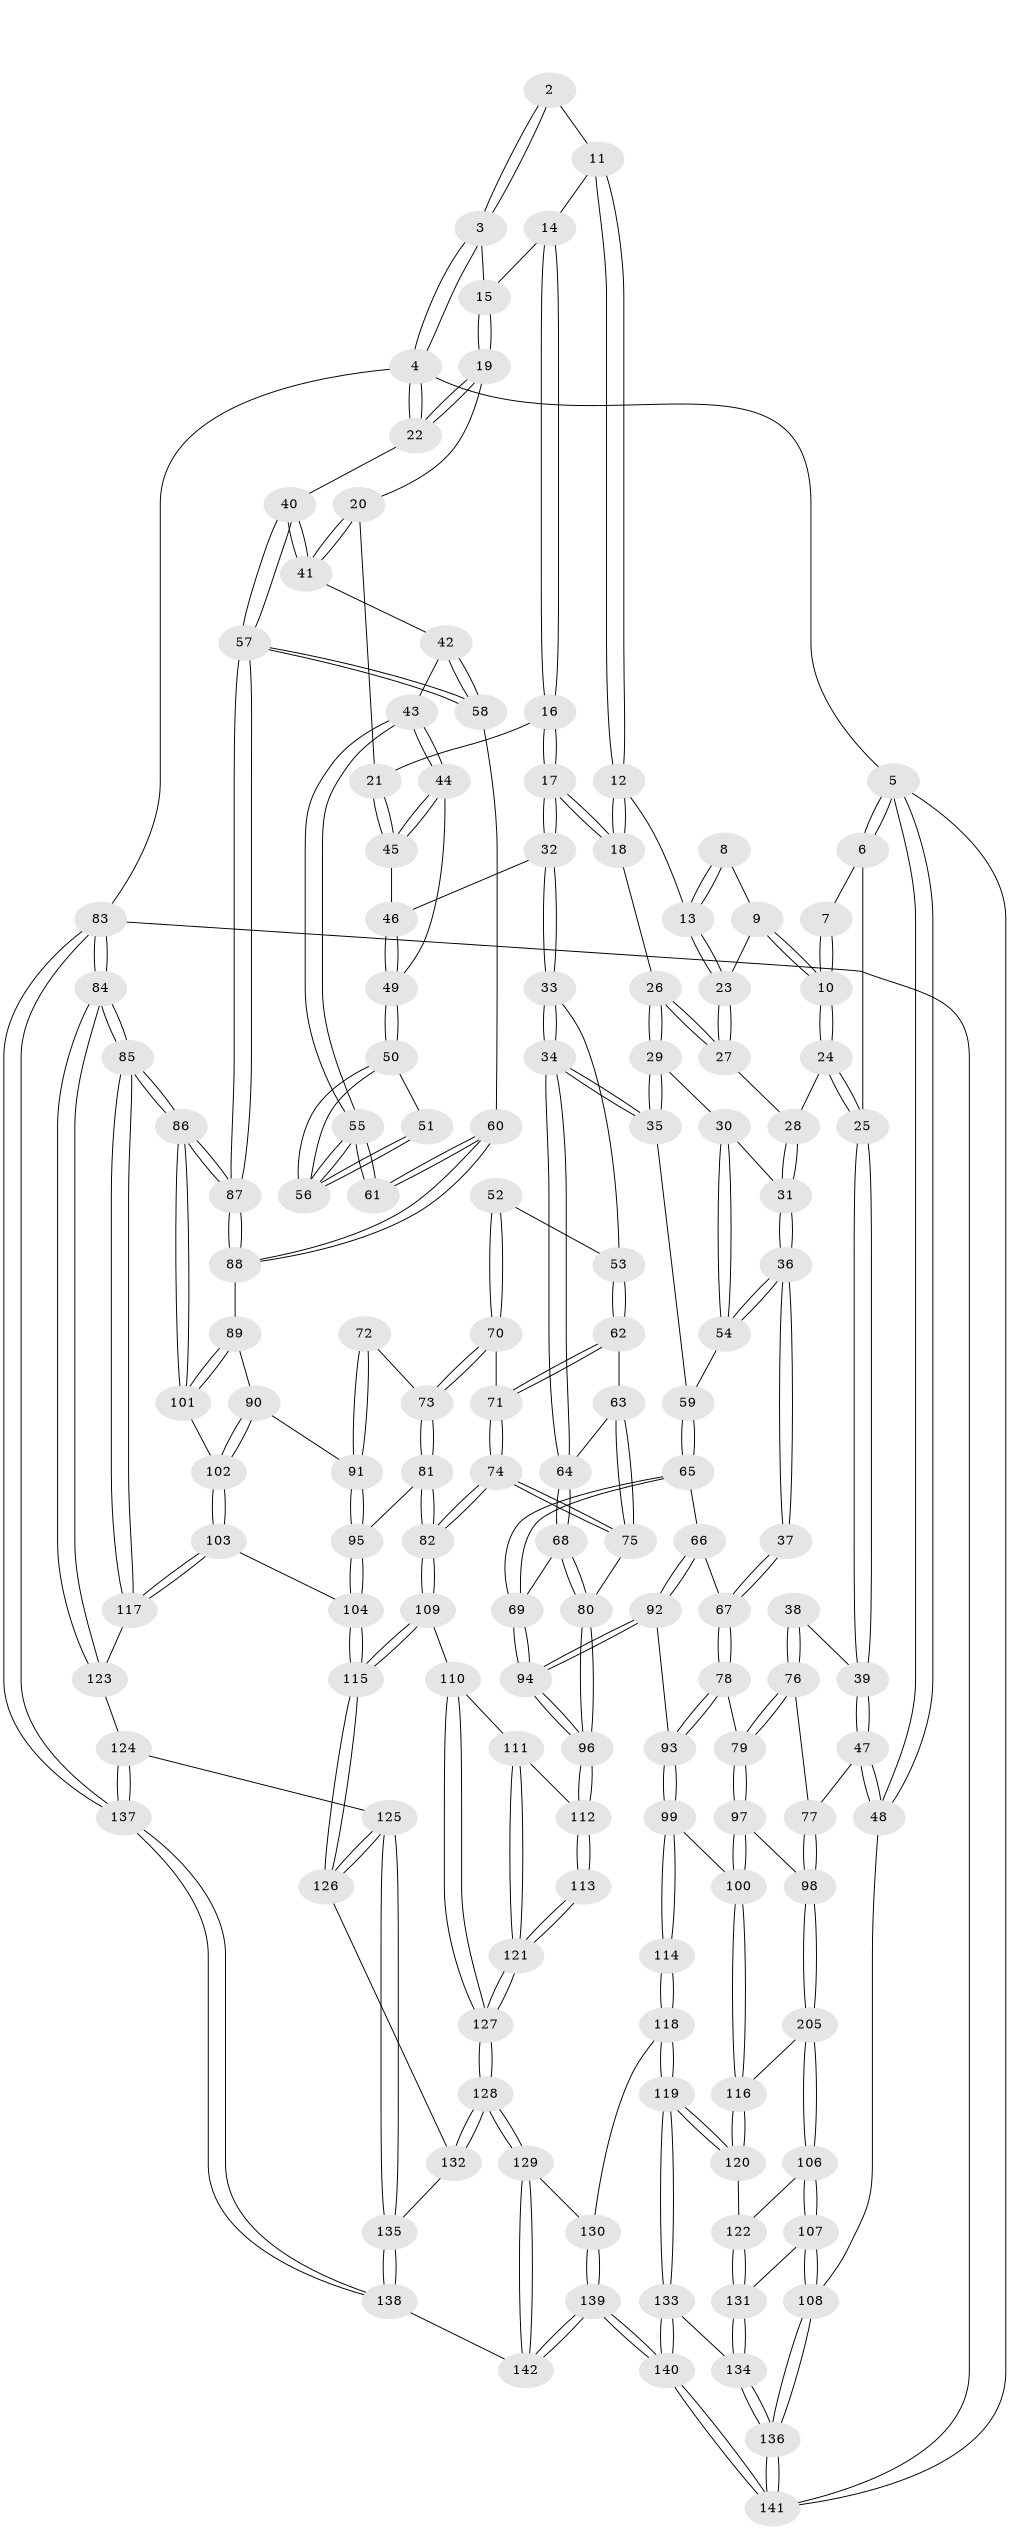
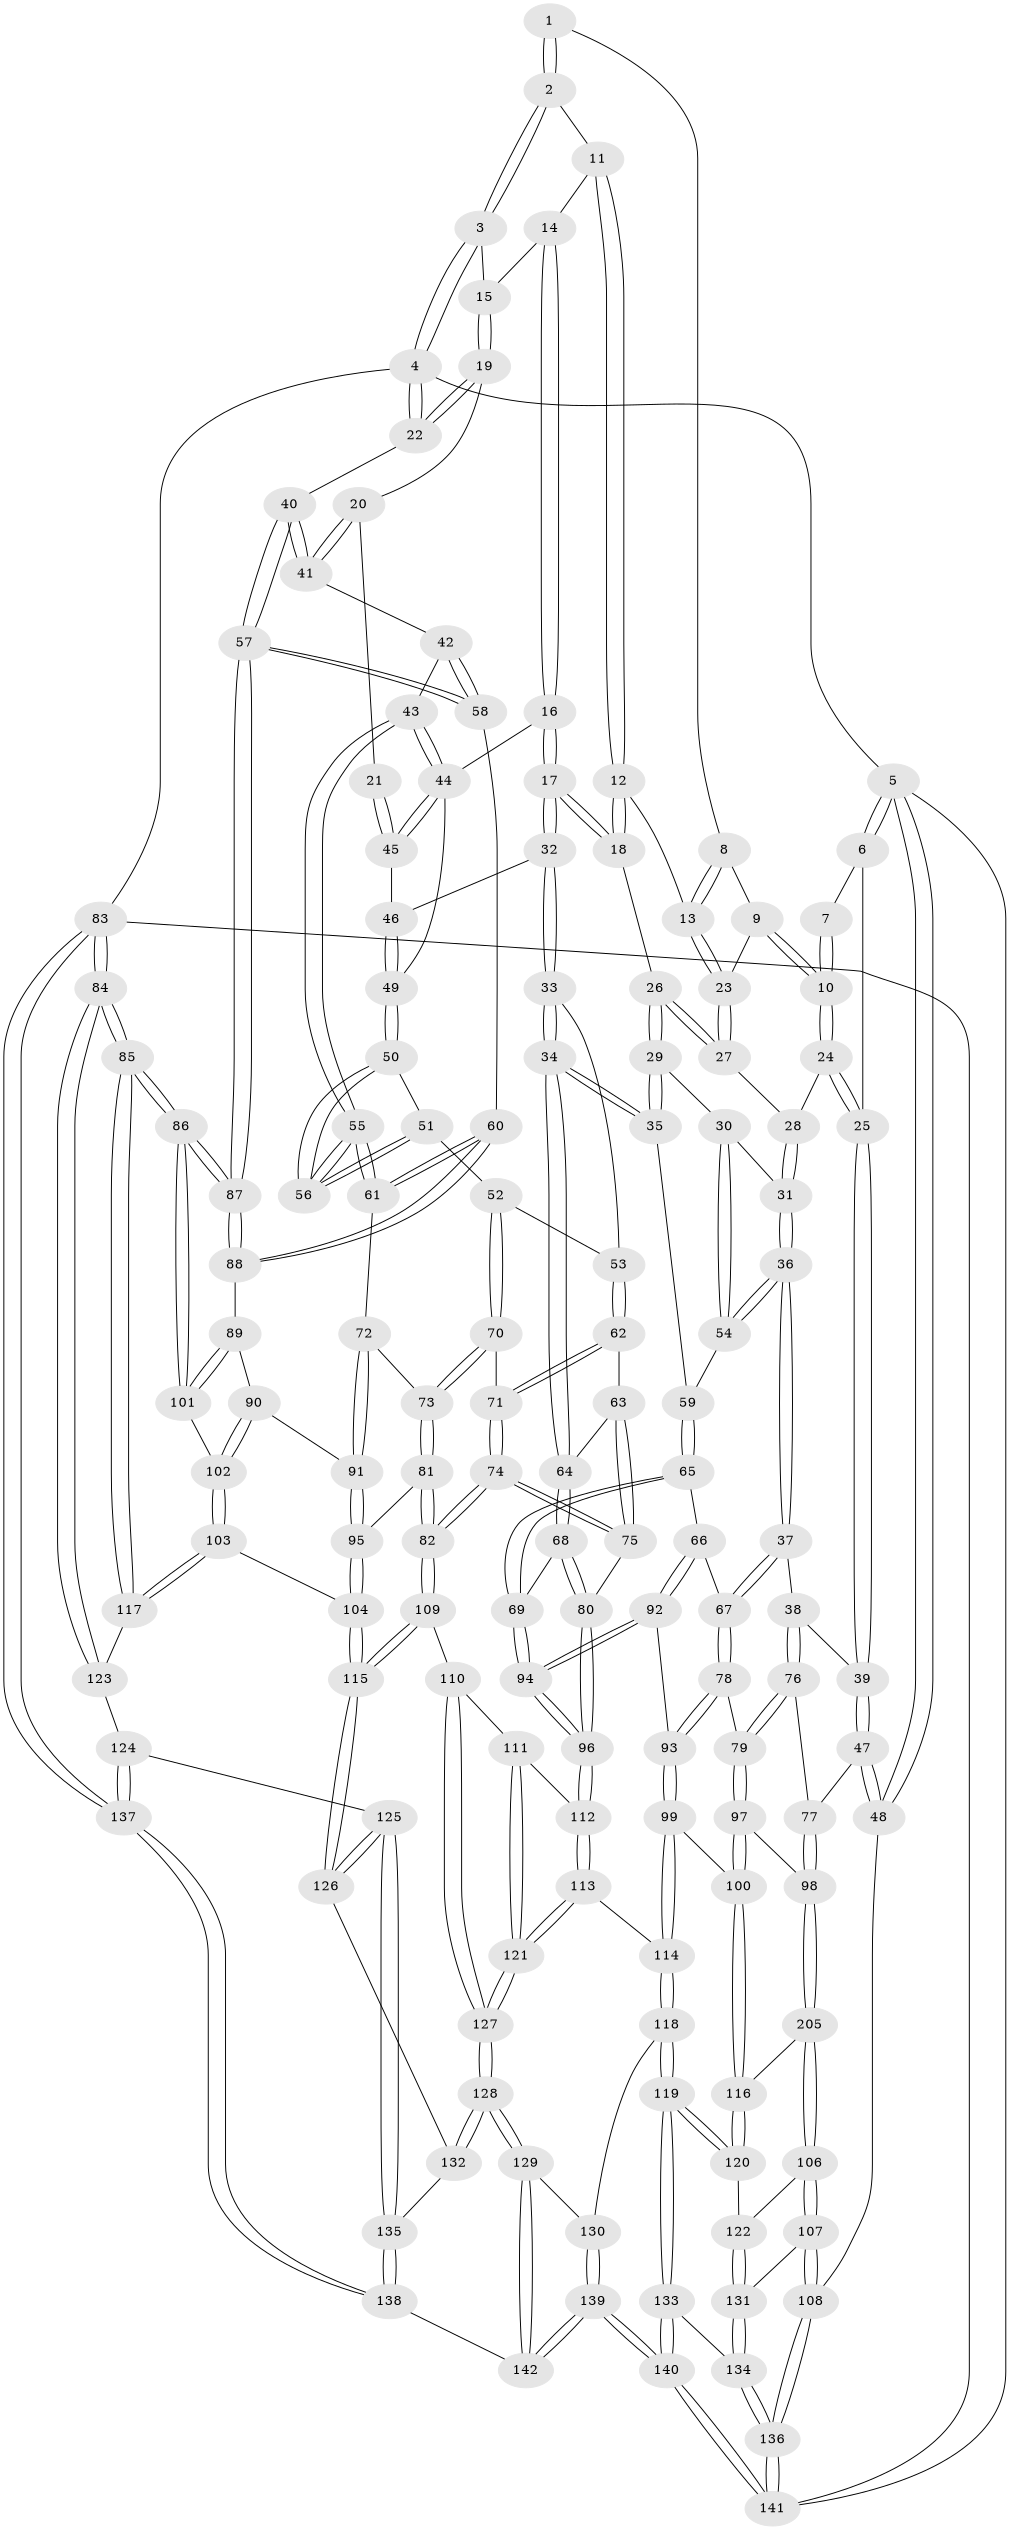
  graph {
    node [color=gray90 style=filled]
+   1
    2
    8
    3
    11
    9
    13
    4
    15
    12
    14
    5
    22
    83
    19
    6
    48
    141
    40
    84
    137
    7
    25
    108
    10
    39
    24
    23
    27
    28
    18
    16
    26
    17
    21
    20
    32
    45
    33
    46
    29
    41
    42
    57
    31
    47
    30
    35
    36
    54
    59
    37
    34
    53
    49
    64
    62
    68
    65
    38
    67
    76
    78
    77
    79
    58
    87
    43
    44
    55
    60
    56
    61
    50
    98
    136
    51
    52
    70
    71
    73
    63
    72
    88
    66
    69
    89
    91
    75
    74
    80
    92
    94
    93
    96
    81
    82
    95
    109
    97
    n101 [label=205]
    99
    100
    112
    104
    115
    110
    85
    123
    138
    86
    117
    124
    101
    102
    90
    103
    114
    113
    116
    106
    118
    120
    126
    107
    122
    131
    134
    111
    127
    121
    128
    119
    130
    132
    133
    139
    140
    125
    135
    129
    142
+   1 -- 2
+   1 -- 2
+   1 -- 8
    2 -- 3
    2 -- 3
    2 -- 11
    8 -- 9
    8 -- 13
    8 -- 13
    3 -- 4
    3 -- 4
    3 -- 15
    11 -- 12
    11 -- 12
    11 -- 14
    9 -- 10
    9 -- 10
    9 -- 23
    13 -- 23
    13 -- 23
    4 -- 5
    4 -- 22
    4 -- 22
    4 -- 83
    15 -- 19
    15 -- 19
    12 -- 13
    12 -- 18
    12 -- 18
    14 -- 15
    14 -- 16
    14 -- 16
    5 -- 6
    5 -- 6
    5 -- 48
    5 -- 48
    5 -- 141
    22 -- 40
    83 -- 141
    83 -- 84
    83 -- 84
    83 -- 137
    83 -- 137
    19 -- 22
    19 -- 22
    19 -- 20
    6 -- 7
    6 -- 25
    48 -- 108
    40 -- 41
    40 -- 41
    40 -- 57
    40 -- 57
    84 -- 85
    84 -- 85
    84 -- 123
    84 -- 123
    137 -- 138
    137 -- 138
    7 -- 10
    7 -- 10
    25 -- 39
    25 -- 39
    108 -- 136
    108 -- 136
    10 -- 24
    10 -- 24
    39 -- 47
    39 -- 47
    24 -- 25
    24 -- 25
    24 -- 28
    23 -- 27
    23 -- 27
    27 -- 28
    28 -- 31
    28 -- 31
    18 -- 26
    16 -- 17
    16 -- 17
-   16 -- 21
+   16 -- 44
    26 -- 27
    26 -- 27
    26 -- 29
    26 -- 29
    17 -- 18
    17 -- 18
    17 -- 32
    17 -- 32
    21 -- 45
    21 -- 45
    20 -- 21
    20 -- 41
    20 -- 41
    32 -- 33
    32 -- 33
    32 -- 46
    45 -- 46
    33 -- 34
    33 -- 34
    33 -- 53
    46 -- 49
    46 -- 49
    29 -- 30
    29 -- 35
    29 -- 35
    41 -- 42
    42 -- 58
    42 -- 58
    42 -- 43
    57 -- 58
    57 -- 58
    57 -- 87
    57 -- 87
    31 -- 36
    31 -- 36
    47 -- 48
    47 -- 48
    47 -- 77
    30 -- 31
    30 -- 54
    30 -- 54
    35 -- 59
    36 -- 54
    36 -- 54
    36 -- 37
    36 -- 37
    54 -- 59
    59 -- 65
    59 -- 65
+   37 -- 38
    37 -- 67
    37 -- 67
    34 -- 35
    34 -- 35
    34 -- 64
    34 -- 64
    53 -- 62
    53 -- 62
    49 -- 50
    49 -- 50
    64 -- 68
    64 -- 68
    62 -- 71
    62 -- 71
    62 -- 63
    68 -- 69
    68 -- 80
    68 -- 80
    65 -- 66
    65 -- 69
    65 -- 69
    38 -- 39
    38 -- 76
    38 -- 76
    67 -- 78
    67 -- 78
    76 -- 77
    76 -- 79
    76 -- 79
    78 -- 79
    78 -- 93
    78 -- 93
    77 -- 98
    77 -- 98
    79 -- 97
    79 -- 97
    58 -- 60
    87 -- 88
    87 -- 88
    43 -- 44
    43 -- 44
    43 -- 55
    43 -- 55
    44 -- 45
    44 -- 45
    44 -- 49
    55 -- 56
    55 -- 56
    55 -- 61
    55 -- 61
    60 -- 61
    60 -- 61
    60 -- 88
    60 -- 88
+   61 -- 72
    50 -- 56
    50 -- 56
    50 -- 51
    98 -- n101
    98 -- n101
    136 -- 141
    136 -- 141
    51 -- 56
    51 -- 56
+   51 -- 52
    52 -- 53
    52 -- 70
    52 -- 70
    70 -- 71
    70 -- 73
    70 -- 73
    71 -- 74
    71 -- 74
    73 -- 81
    73 -- 81
    63 -- 64
    63 -- 75
    63 -- 75
    72 -- 73
    72 -- 91
    72 -- 91
    88 -- 89
    66 -- 67
    66 -- 92
    66 -- 92
    69 -- 94
    69 -- 94
    89 -- 101
    89 -- 101
    89 -- 90
    91 -- 95
    91 -- 95
    75 -- 80
    74 -- 75
    74 -- 75
    74 -- 82
    74 -- 82
    80 -- 96
    80 -- 96
    92 -- 94
    92 -- 94
    92 -- 93
    94 -- 96
    94 -- 96
    93 -- 99
    93 -- 99
    96 -- 112
    96 -- 112
    81 -- 82
    81 -- 82
    81 -- 95
    82 -- 109
    82 -- 109
    95 -- 104
    95 -- 104
    109 -- 115
    109 -- 115
    109 -- 110
    97 -- 98
    97 -- 100
    97 -- 100
    n101 -- 116
    n101 -- 106
    n101 -- 106
    99 -- 100
    99 -- 114
    99 -- 114
    100 -- 116
    100 -- 116
    112 -- 113
    112 -- 113
    104 -- 115
    104 -- 115
    115 -- 126
    115 -- 126
    110 -- 111
    110 -- 127
    110 -- 127
    85 -- 86
    85 -- 86
    85 -- 117
    85 -- 117
    123 -- 124
    138 -- 142
    86 -- 87
    86 -- 87
    86 -- 101
    86 -- 101
    117 -- 123
    124 -- 137
    124 -- 137
    124 -- 125
    101 -- 102
    102 -- 103
    102 -- 103
    90 -- 91
    90 -- 102
    90 -- 102
    103 -- 104
    103 -- 117
    103 -- 117
    114 -- 118
    114 -- 118
+   113 -- 114
    113 -- 121
    113 -- 121
    116 -- 120
    116 -- 120
    106 -- 107
    106 -- 107
    106 -- 122
    118 -- 119
    118 -- 119
    118 -- 130
    120 -- 122
    126 -- 132
    107 -- 108
    107 -- 108
    107 -- 131
    122 -- 131
    122 -- 131
    131 -- 134
    131 -- 134
    134 -- 136
    134 -- 136
    111 -- 112
    111 -- 121
    111 -- 121
    127 -- 128
    127 -- 128
    121 -- 127
    121 -- 127
    128 -- 132
    128 -- 132
    128 -- 129
    128 -- 129
    119 -- 120
    119 -- 120
    119 -- 133
    119 -- 133
    130 -- 139
    130 -- 139
    132 -- 135
    133 -- 134
    133 -- 140
    133 -- 140
    139 -- 140
    139 -- 140
    139 -- 142
    139 -- 142
    140 -- 141
    140 -- 141
    125 -- 126
    125 -- 126
    125 -- 135
    125 -- 135
    135 -- 138
    135 -- 138
    129 -- 130
    129 -- 142
    129 -- 142
  }
